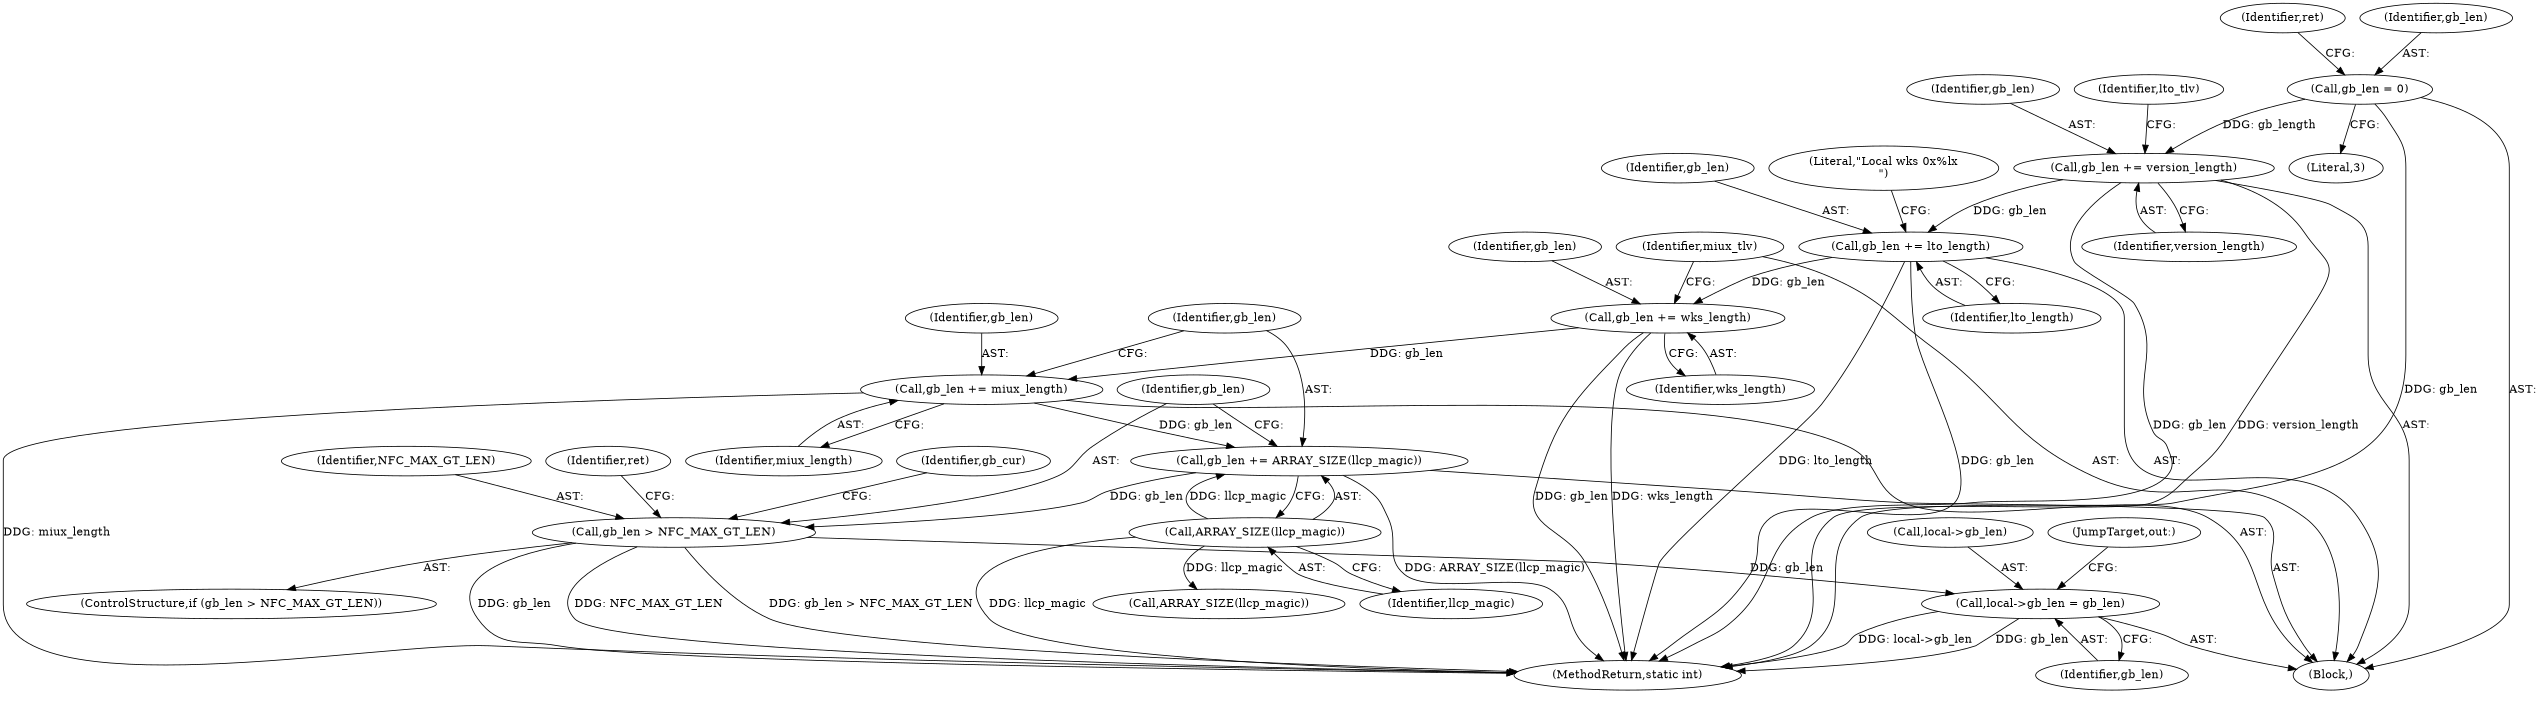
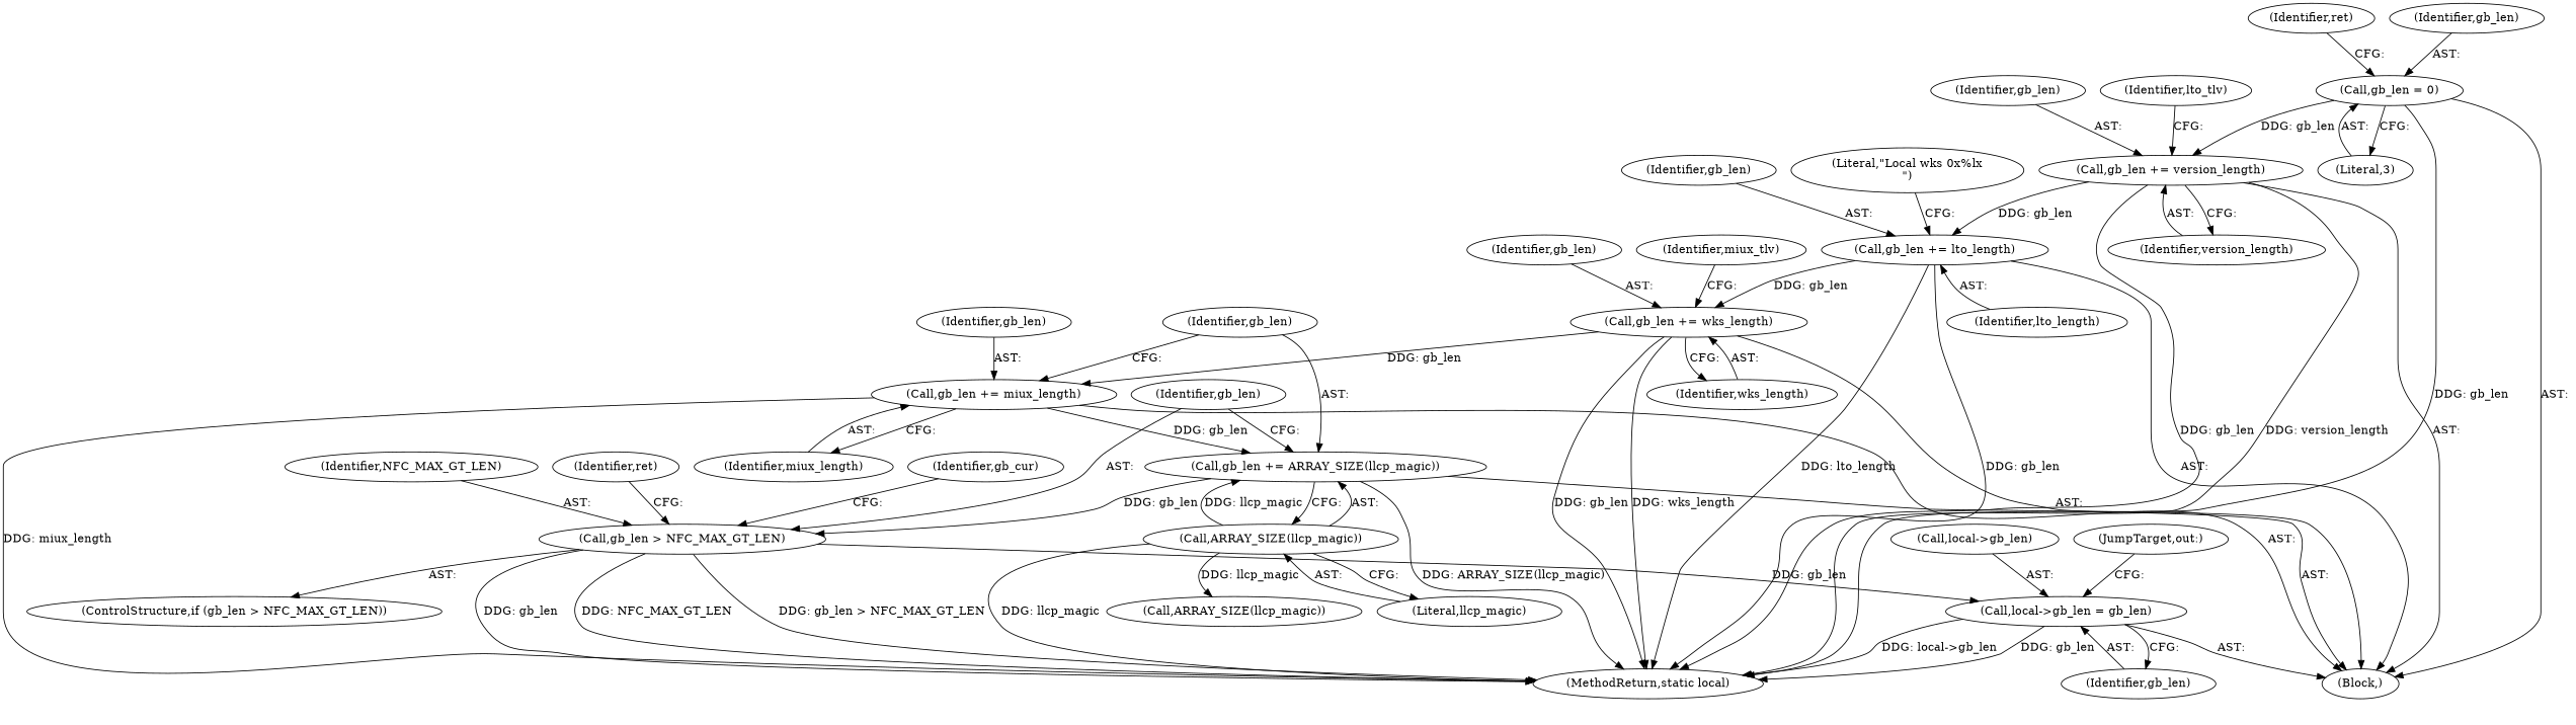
  digraph {
    n1 [label="(Call,local->gb_len = gb_len)"]
-   n2 [label="(MethodReturn,static int)"]
+   n2 [label="(MethodReturn,static local)"]
    n3 [label="(Identifier,gb_len)"]
    n4 [label="(Block,)"]
    n5 [label="(Call,gb_len > NFC_MAX_GT_LEN)"]
    n6 [label="(ControlStructure,if (gb_len > NFC_MAX_GT_LEN))"]
    n7 [label="(Identifier,NFC_MAX_GT_LEN)"]
    n8 [label="(Call,gb_len += ARRAY_SIZE(llcp_magic))"]
    n9 [label="(Call,ARRAY_SIZE(llcp_magic))"]
-   n10 [label="(Identifier,llcp_magic)"]
+   n10 [label="(Literal,llcp_magic)"]
    n11 [label="(Call,ARRAY_SIZE(llcp_magic))"]
    n12 [label="(Call,gb_len += miux_length)"]
    n13 [label="(Identifier,miux_length)"]
    n14 [label="(Call,gb_len += wks_length)"]
    n15 [label="(Identifier,wks_length)"]
    n16 [label="(Call,gb_len += lto_length)"]
    n17 [label="(Identifier,lto_length)"]
    n18 [label="(Call,gb_len += version_length)"]
    n19 [label="(Identifier,version_length)"]
    n20 [label="(Call,gb_len = 0)"]
    n21 [label="(Literal,3)"]
    n22 [label="(Literal,\"Local wks 0x%lx\n\")"]
    n23 [label="(Identifier,ret)"]
    n24 [label="(Identifier,gb_len)"]
    n25 [label="(Call,local->gb_len)"]
    n26 [label="(JumpTarget,out:)"]
    n27 [label="(Identifier,gb_len)"]
    n28 [label="(Identifier,lto_tlv)"]
    n29 [label="(Identifier,ret)"]
    n30 [label="(Identifier,miux_tlv)"]
    n31 [label="(Identifier,gb_len)"]
    n32 [label="(Identifier,gb_cur)"]
    n33 [label="(Identifier,gb_len)"]
    n34 [label="(Identifier,gb_len)"]
    n35 [label="(Identifier,gb_len)"]
    n36 [label="(Identifier,gb_len)"]
    n1 -> n2 [label="DDG: gb_len"]
    n1 -> n2 [label="DDG: local->gb_len"]
    n1 -> n3 [label="CFG: "]
    n1 -> n4 [label="AST: "]
    n3 -> n1 [label="AST: "]
    n5 -> n1 [label="DDG: gb_len"]
    n5 -> n2 [label="DDG: gb_len > NFC_MAX_GT_LEN"]
    n5 -> n2 [label="DDG: gb_len"]
    n5 -> n2 [label="DDG: NFC_MAX_GT_LEN"]
    n5 -> n6 [label="AST: "]
    n7 -> n5 [label="AST: "]
    n8 -> n2 [label="DDG: ARRAY_SIZE(llcp_magic)"]
    n8 -> n4 [label="AST: "]
    n8 -> n5 [label="DDG: gb_len"]
    n8 -> n9 [label="CFG: "]
    n9 -> n2 [label="DDG: llcp_magic"]
    n9 -> n8 [label="AST: "]
    n9 -> n8 [label="DDG: llcp_magic"]
    n9 -> n10 [label="CFG: "]
    n9 -> n11 [label="DDG: llcp_magic"]
    n10 -> n9 [label="AST: "]
    n12 -> n2 [label="DDG: miux_length"]
    n12 -> n4 [label="AST: "]
    n12 -> n8 [label="DDG: gb_len"]
    n12 -> n13 [label="CFG: "]
    n13 -> n12 [label="AST: "]
    n14 -> n2 [label="DDG: wks_length"]
    n14 -> n2 [label="DDG: gb_len"]
-   n30 -> n4 [label="AST: "]
+   n14 -> n4 [label="AST: "]
    n14 -> n12 [label="DDG: gb_len"]
    n14 -> n15 [label="CFG: "]
    n15 -> n14 [label="AST: "]
    n16 -> n2 [label="DDG: gb_len"]
    n16 -> n2 [label="DDG: lto_length"]
    n16 -> n4 [label="AST: "]
    n16 -> n14 [label="DDG: gb_len"]
-   n16 -> n17 [label="CFG: "]
    n17 -> n16 [label="AST: "]
    n18 -> n2 [label="DDG: version_length"]
    n18 -> n2 [label="DDG: gb_len"]
    n18 -> n4 [label="AST: "]
    n18 -> n16 [label="DDG: gb_len"]
    n18 -> n19 [label="CFG: "]
    n19 -> n18 [label="AST: "]
    n20 -> n2 [label="DDG: gb_len"]
    n20 -> n4 [label="AST: "]
-   n20 -> n18 [label="DDG: gb_length"]
+   n20 -> n18 [label="DDG: gb_len"]
    n20 -> n21 [label="CFG: "]
+   n21 -> n20 [label="AST: "]
    n22 -> n16 [label="CFG: "]
    n23 -> n5 [label="CFG: "]
    n24 -> n5 [label="AST: "]
    n24 -> n8 [label="CFG: "]
    n25 -> n1 [label="AST: "]
    n26 -> n1 [label="CFG: "]
    n27 -> n14 [label="AST: "]
    n28 -> n18 [label="CFG: "]
    n29 -> n20 [label="CFG: "]
    n30 -> n14 [label="CFG: "]
    n31 -> n18 [label="AST: "]
    n32 -> n5 [label="CFG: "]
    n33 -> n8 [label="AST: "]
    n33 -> n12 [label="CFG: "]
    n34 -> n12 [label="AST: "]
    n35 -> n20 [label="AST: "]
    n36 -> n16 [label="AST: "]
  }
